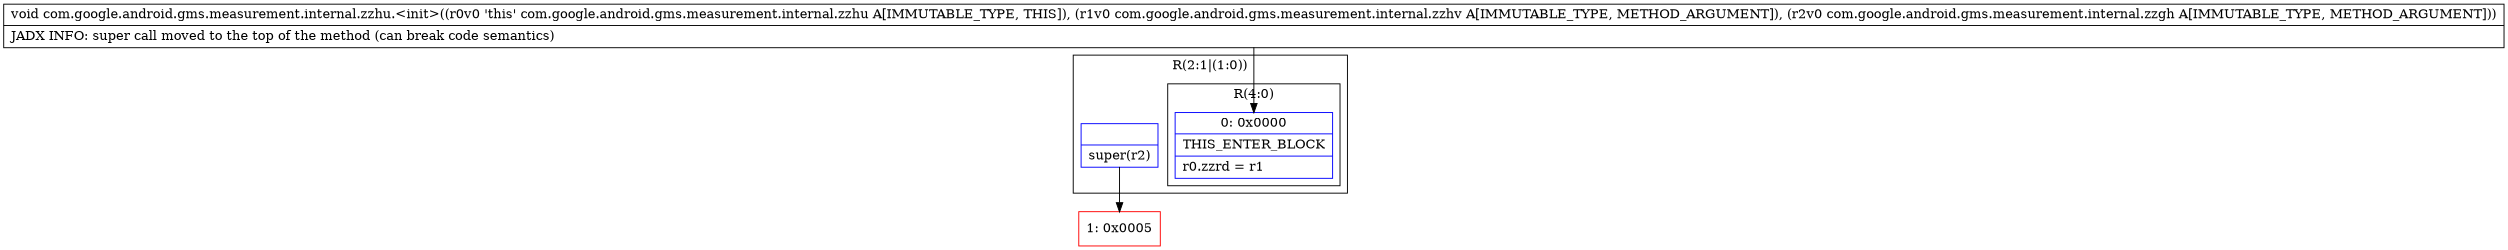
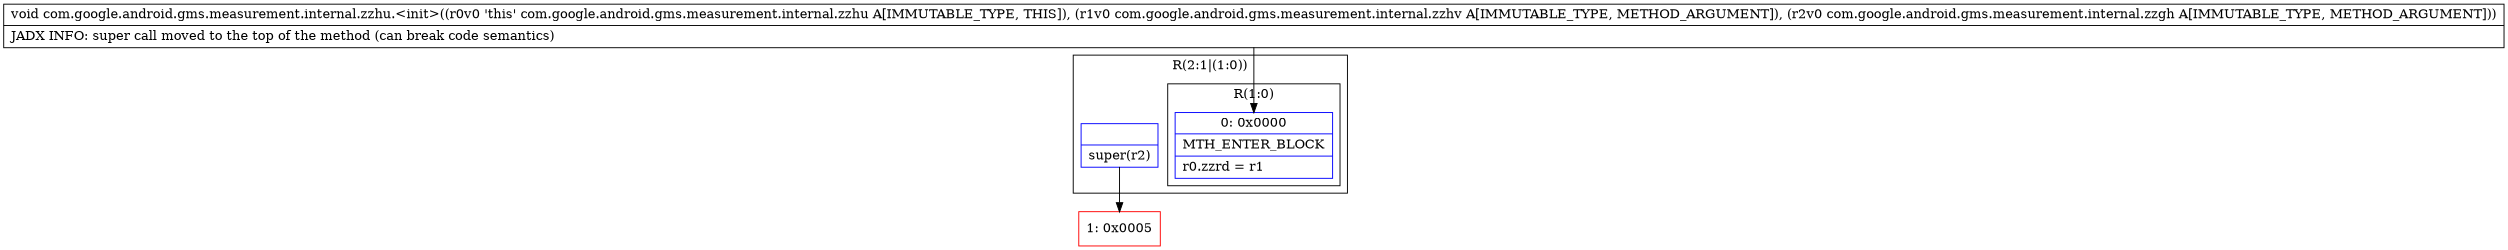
  digraph {
    node [color=blue shape=record]
-   n1 [label="{0\:\ 0x0000|THIS_ENTER_BLOCK\l|r0.zzrd = r1\l}"]
+   n1 [label="{0\:\ 0x0000|MTH_ENTER_BLOCK\l|r0.zzrd = r1\l}"]
    n2 [label="{|super(r2)\l}"]
    n3 [color=red label="{1\:\ 0x0005}"]
    n4 [label="{void com.google.android.gms.measurement.internal.zzhu.\<init\>((r0v0 'this' com.google.android.gms.measurement.internal.zzhu A[IMMUTABLE_TYPE, THIS]), (r1v0 com.google.android.gms.measurement.internal.zzhv A[IMMUTABLE_TYPE, METHOD_ARGUMENT]), (r2v0 com.google.android.gms.measurement.internal.zzgh A[IMMUTABLE_TYPE, METHOD_ARGUMENT]))  | JADX INFO: super call moved to the top of the method (can break code semantics)\l}" color=""]
    subgraph cluster_1 {
      label="R(2:1|(1:0))"
      n2
      subgraph cluster_2 {
-       label="R(4:0)"
+       label="R(1:0)"
        n1
      }
    }
    n2 -> n3
    n4 -> n1
  }
